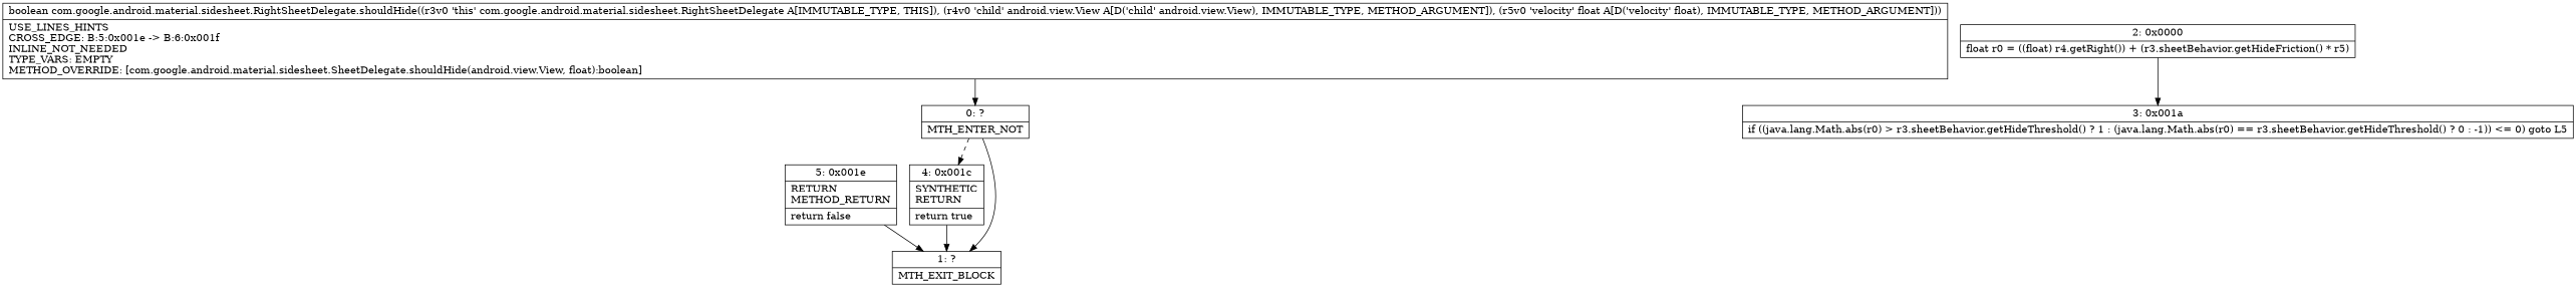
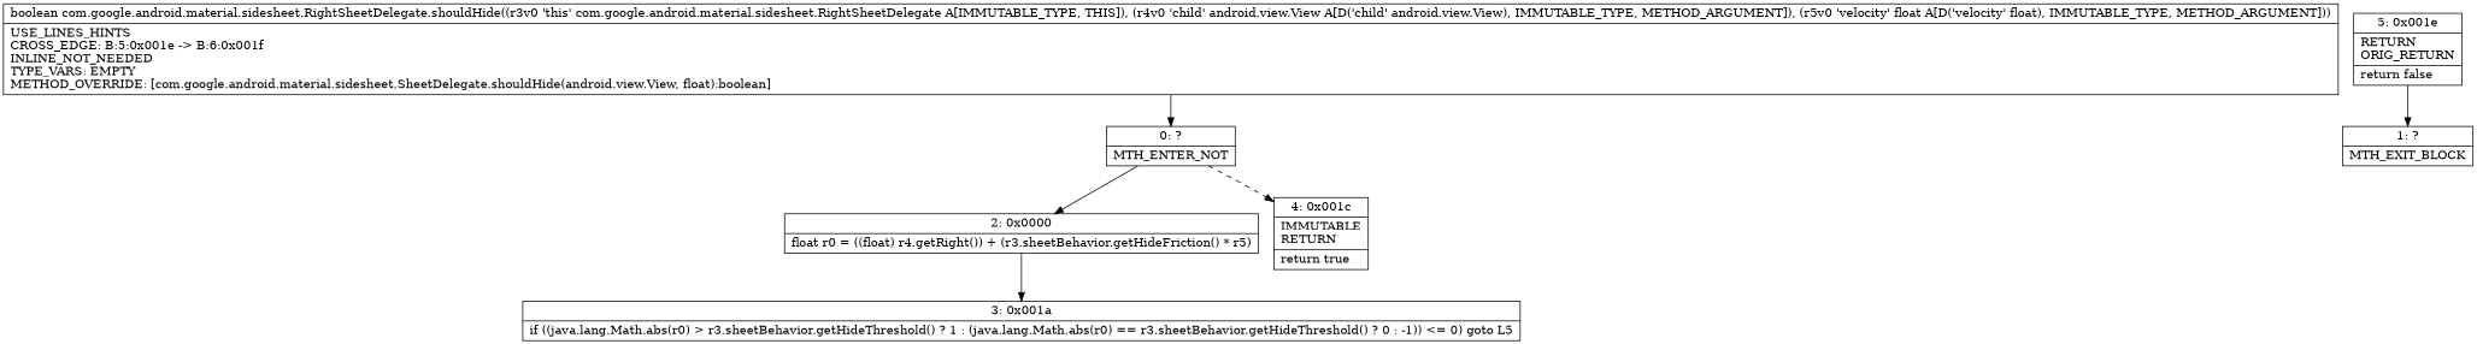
  digraph {
    node [shape=record]
    n1 [label="{0\:\ ?|MTH_ENTER_NOT\l}"]
    n2 [label="{2\:\ 0x0000|float r0 = ((float) r4.getRight()) + (r3.sheetBehavior.getHideFriction() * r5)\l}"]
-   n3 [label="{4\:\ 0x001c|SYNTHETIC\lRETURN\l|return true\l}"]
+   n3 [label="{4\:\ 0x001c|IMMUTABLE\lRETURN\l|return true\l}"]
    n4 [label="{3\:\ 0x001a|if ((java.lang.Math.abs(r0) \> r3.sheetBehavior.getHideThreshold() ? 1 : (java.lang.Math.abs(r0) == r3.sheetBehavior.getHideThreshold() ? 0 : \-1)) \<= 0) goto L5\l}"]
    n5 [label="{1\:\ ?|MTH_EXIT_BLOCK\l}"]
-   n6 [label="{5\:\ 0x001e|RETURN\lMETHOD_RETURN\l|return false\l}"]
+   n6 [label="{5\:\ 0x001e|RETURN\lORIG_RETURN\l|return false\l}"]
    n7 [label="{boolean com.google.android.material.sidesheet.RightSheetDelegate.shouldHide((r3v0 'this' com.google.android.material.sidesheet.RightSheetDelegate A[IMMUTABLE_TYPE, THIS]), (r4v0 'child' android.view.View A[D('child' android.view.View), IMMUTABLE_TYPE, METHOD_ARGUMENT]), (r5v0 'velocity' float A[D('velocity' float), IMMUTABLE_TYPE, METHOD_ARGUMENT]))  | USE_LINES_HINTS\lCROSS_EDGE: B:5:0x001e \-\> B:6:0x001f\lINLINE_NOT_NEEDED\lTYPE_VARS: EMPTY\lMETHOD_OVERRIDE: [com.google.android.material.sidesheet.SheetDelegate.shouldHide(android.view.View, float):boolean]\l}"]
-   n1 -> n5
+   n1 -> n2
    n1 -> n3 [style=dashed]
    n2 -> n4
-   n3 -> n5
    n6 -> n5
    n7 -> n1
  }
